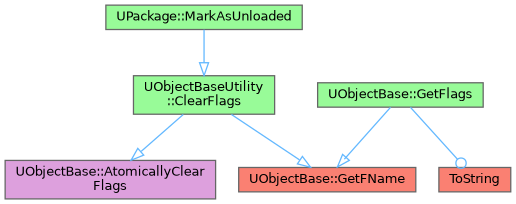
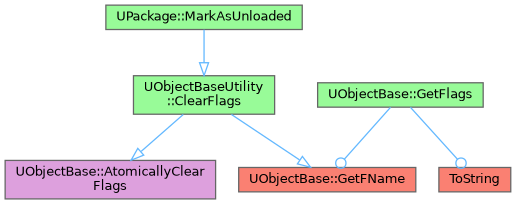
  digraph {
    rankdir=TB
    node [color=grey40 fillcolor=palegreen fontname=Helvetica fontsize=10 shape=box style=filled]
    edge [arrowhead=onormal color=steelblue1 fontname=Helvetica fontsize=10 labelfontname=Helvetica labelfontsize=10 style=solid]
    n1 [color=gray40 fontcolor=black height=0.2 label="UPackage::MarkAsUnloaded" width=0.4]
    n2 [height=0.2 label="UObjectBaseUtility\l::ClearFlags" width=0.4]
    n3 [fillcolor=plum height=0.2 label="UObjectBase::AtomicallyClear\lFlags" width=0.4]
    n4 [fillcolor=salmon height=0.2 label="UObjectBase::GetFName" width=0.4]
    n5 [height=0.2 label="UObjectBase::GetFlags" width=0.4]
    n6 [fillcolor=salmon height=0.2 label=ToString width=0.4]
    n1 -> n2
    n2 -> n3
    n2 -> n4
-   n5 -> n4
+   n5 -> n4 [arrowhead=odot]
    n5 -> n6 [arrowhead=odot]
  }
